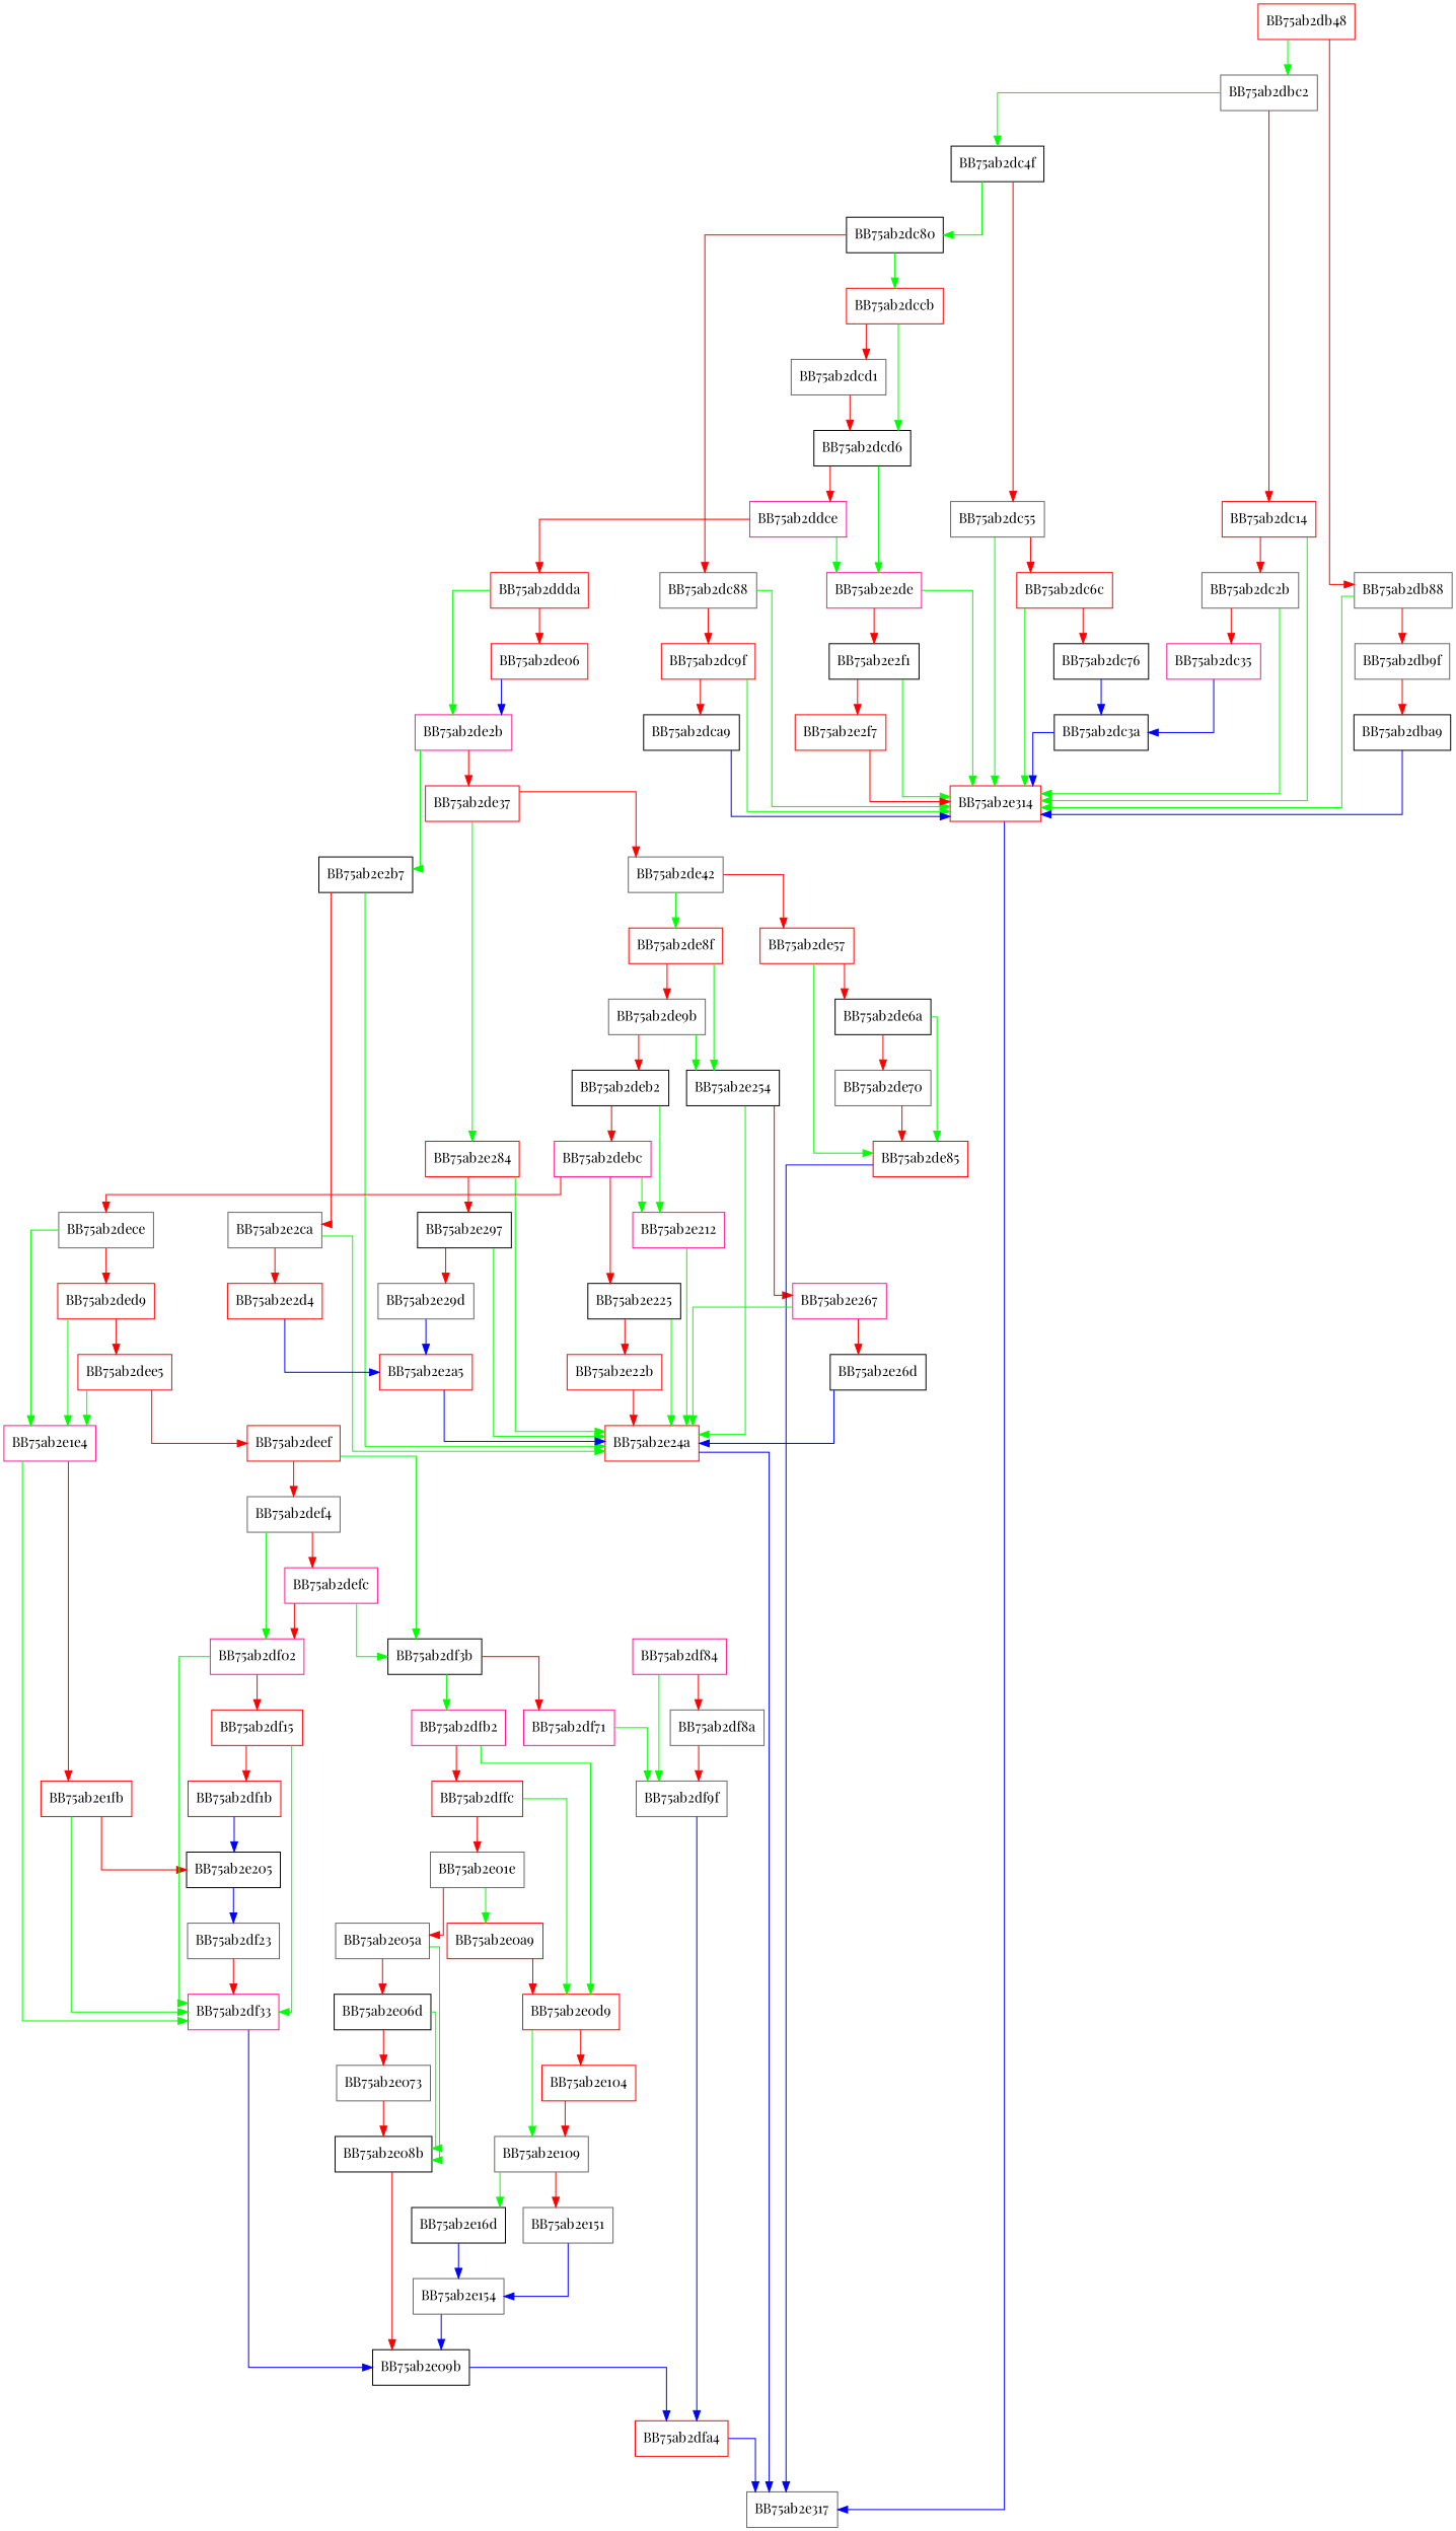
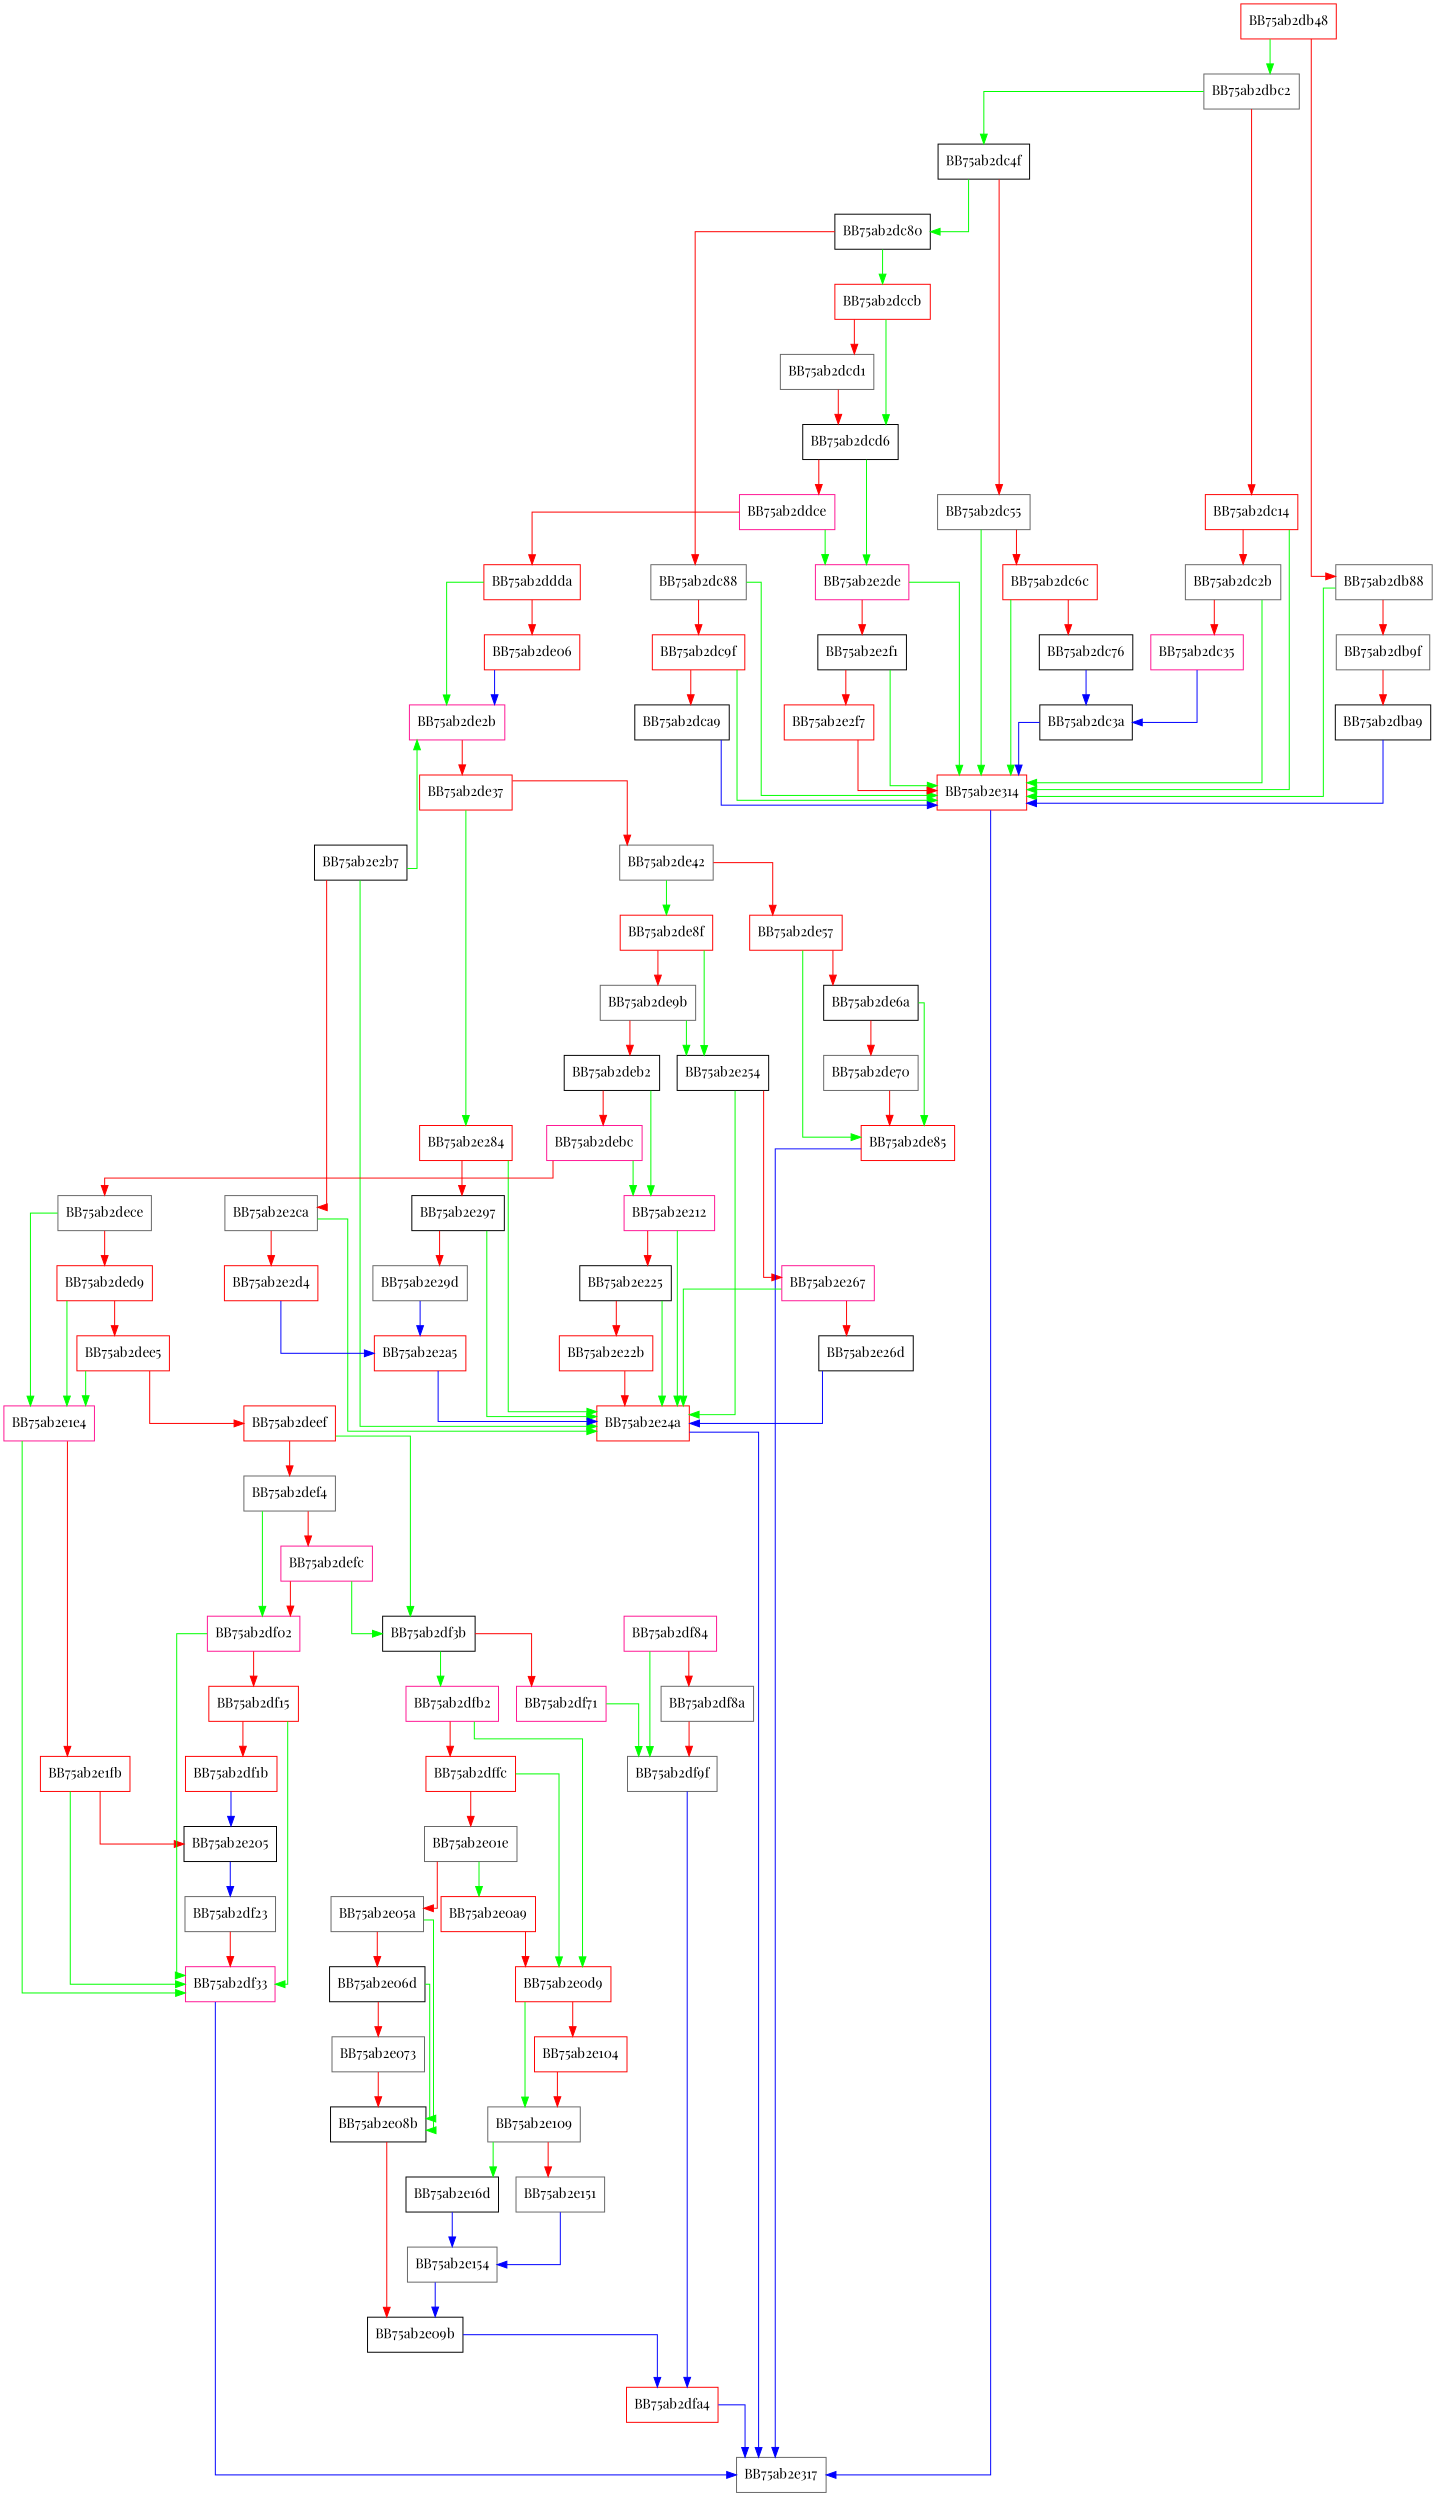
  digraph {
    fontname="Playfair Display"
    splines=ortho
    node [color=red fontname="Playfair Display" shape=box]
    edge [color=red fontname="Playfair Display"]
    BB75ab2dbc2 [color=gray40]
    BB75ab2db48
    BB75ab2db88 [color=gray40]
    BB75ab2dc4f [color=black]
    BB75ab2dc14
    BB75ab2e314
    BB75ab2db9f [color=gray40]
    BB75ab2dc80 [color=black]
    BB75ab2dc55 [color=gray40]
    BB75ab2dc2b [color=gray40]
    BB75ab2e317 [color=gray40]
    BB75ab2dba9 [color=black]
    BB75ab2dccb
    BB75ab2dc88 [color=gray40]
    BB75ab2dc6c
    BB75ab2dc35 [color=deeppink]
    BB75ab2dc3a [color=black]
    BB75ab2dcd6 [color=black]
    BB75ab2dcd1 [color=gray40]
    BB75ab2dc9f
    BB75ab2dc76 [color=black]
    BB75ab2e2de [color=deeppink]
    BB75ab2ddce [color=deeppink]
    BB75ab2dca9 [color=black]
    BB75ab2e2f1 [color=black]
    BB75ab2ddda
    BB75ab2e2f7
    BB75ab2de2b [color=deeppink]
    BB75ab2de06
    BB75ab2e2b7 [color=black]
    BB75ab2de37
    BB75ab2e24a
    BB75ab2e2ca [color=gray40]
    BB75ab2e284
    BB75ab2de42 [color=gray40]
    BB75ab2e2d4
    BB75ab2e297 [color=black]
    BB75ab2de8f
    BB75ab2de57
    BB75ab2e29d [color=gray40]
    BB75ab2e254 [color=black]
    BB75ab2de9b [color=gray40]
    BB75ab2de85
    BB75ab2de6a [color=black]
    BB75ab2e267 [color=deeppink]
    BB75ab2deb2 [color=black]
    BB75ab2de70 [color=gray40]
    BB75ab2e26d [color=black]
    BB75ab2e212 [color=deeppink]
    BB75ab2debc [color=deeppink]
    BB75ab2e225 [color=black]
    BB75ab2dece [color=gray40]
    BB75ab2e22b
    BB75ab2e1e4 [color=deeppink]
    BB75ab2ded9
    BB75ab2df33 [color=deeppink]
    BB75ab2e1fb
    BB75ab2dee5
    BB75ab2e205 [color=black]
    BB75ab2deef
    BB75ab2df3b [color=black]
    BB75ab2def4 [color=gray40]
    BB75ab2dfb2 [color=deeppink]
    BB75ab2df71 [color=deeppink]
    BB75ab2df02 [color=deeppink]
    BB75ab2defc [color=deeppink]
    BB75ab2e0d9
    BB75ab2dffc
    BB75ab2df9f [color=gray40]
    BB75ab2df15
    BB75ab2df1b
    BB75ab2df23 [color=gray40]
    BB75ab2e109 [color=gray40]
    BB75ab2e104
    BB75ab2e01e [color=gray40]
    BB75ab2dfa4
    BB75ab2df84 [color=deeppink]
    BB75ab2df8a [color=gray40]
    BB75ab2e16d [color=black]
    BB75ab2e151 [color=gray40]
    BB75ab2e0a9
    BB75ab2e05a [color=gray40]
    BB75ab2e08b [color=black]
    BB75ab2e06d [color=black]
    BB75ab2e09b [color=black]
    BB75ab2e073 [color=gray40]
    BB75ab2e154 [color=gray40]
    BB75ab2e2a5
    BB75ab2dbc2 -> BB75ab2dc4f [color=green]
    BB75ab2dbc2 -> BB75ab2dc14
    BB75ab2db48 -> BB75ab2dbc2 [color=green]
    BB75ab2db48 -> BB75ab2db88
    BB75ab2db88 -> BB75ab2e314 [color=green]
    BB75ab2db88 -> BB75ab2db9f
    BB75ab2dc4f -> BB75ab2dc80 [color=green]
    BB75ab2dc4f -> BB75ab2dc55
    BB75ab2dc14 -> BB75ab2e314 [color=green]
    BB75ab2dc14 -> BB75ab2dc2b
    BB75ab2e314 -> BB75ab2e317 [color=blue]
    BB75ab2db9f -> BB75ab2dba9
    BB75ab2dc80 -> BB75ab2dccb [color=green]
    BB75ab2dc80 -> BB75ab2dc88
    BB75ab2dc55 -> BB75ab2e314 [color=green]
    BB75ab2dc55 -> BB75ab2dc6c
    BB75ab2dc2b -> BB75ab2e314 [color=green]
    BB75ab2dc2b -> BB75ab2dc35
    BB75ab2dba9 -> BB75ab2e314 [color=blue]
    BB75ab2dccb -> BB75ab2dcd6 [color=green]
    BB75ab2dccb -> BB75ab2dcd1
    BB75ab2dc88 -> BB75ab2e314 [color=green]
    BB75ab2dc88 -> BB75ab2dc9f
    BB75ab2dc6c -> BB75ab2e314 [color=green]
    BB75ab2dc6c -> BB75ab2dc76
    BB75ab2dc35 -> BB75ab2dc3a [color=blue]
    BB75ab2dc3a -> BB75ab2e314 [color=blue]
    BB75ab2dcd6 -> BB75ab2e2de [color=green]
    BB75ab2dcd6 -> BB75ab2ddce
    BB75ab2dcd1 -> BB75ab2dcd6
    BB75ab2dc9f -> BB75ab2e314 [color=green]
    BB75ab2dc9f -> BB75ab2dca9
    BB75ab2dc76 -> BB75ab2dc3a [color=blue]
    BB75ab2e2de -> BB75ab2e314 [color=green]
    BB75ab2e2de -> BB75ab2e2f1
    BB75ab2ddce -> BB75ab2e2de [color=green]
    BB75ab2ddce -> BB75ab2ddda
    BB75ab2dca9 -> BB75ab2e314 [color=blue]
    BB75ab2e2f1 -> BB75ab2e314 [color=green]
    BB75ab2e2f1 -> BB75ab2e2f7
    BB75ab2ddda -> BB75ab2de2b [color=green]
    BB75ab2ddda -> BB75ab2de06
    BB75ab2e2f7 -> BB75ab2e314
-   BB75ab2de2b -> BB75ab2e2b7 [color=green]
+   BB75ab2e2b7 -> BB75ab2de2b [color=green]
    BB75ab2de2b -> BB75ab2de37
    BB75ab2de06 -> BB75ab2de2b [color=blue]
    BB75ab2e2b7 -> BB75ab2e24a [color=green]
    BB75ab2e2b7 -> BB75ab2e2ca
    BB75ab2de37 -> BB75ab2e284 [color=green]
    BB75ab2de37 -> BB75ab2de42
    BB75ab2e24a -> BB75ab2e317 [color=blue]
    BB75ab2e2ca -> BB75ab2e24a [color=green]
    BB75ab2e2ca -> BB75ab2e2d4
    BB75ab2e284 -> BB75ab2e24a [color=green]
    BB75ab2e284 -> BB75ab2e297
    BB75ab2de42 -> BB75ab2de8f [color=green]
    BB75ab2de42 -> BB75ab2de57
    BB75ab2e2d4 -> BB75ab2e2a5 [color=blue]
    BB75ab2e297 -> BB75ab2e24a [color=green]
    BB75ab2e297 -> BB75ab2e29d
    BB75ab2de8f -> BB75ab2e254 [color=green]
    BB75ab2de8f -> BB75ab2de9b
    BB75ab2de57 -> BB75ab2de85 [color=green]
    BB75ab2de57 -> BB75ab2de6a
    BB75ab2e29d -> BB75ab2e2a5 [color=blue]
    BB75ab2e254 -> BB75ab2e24a [color=green]
    BB75ab2e254 -> BB75ab2e267
    BB75ab2de9b -> BB75ab2e254 [color=green]
    BB75ab2de9b -> BB75ab2deb2
    BB75ab2de85 -> BB75ab2e317 [color=blue]
    BB75ab2de6a -> BB75ab2de85 [color=green]
    BB75ab2de6a -> BB75ab2de70
    BB75ab2e267 -> BB75ab2e24a [color=green]
    BB75ab2e267 -> BB75ab2e26d
    BB75ab2deb2 -> BB75ab2e212 [color=green]
    BB75ab2deb2 -> BB75ab2debc
    BB75ab2de70 -> BB75ab2de85
    BB75ab2e26d -> BB75ab2e24a [color=blue]
    BB75ab2e212 -> BB75ab2e24a [color=green]
-   BB75ab2debc -> BB75ab2e225
+   BB75ab2e212 -> BB75ab2e225
    BB75ab2debc -> BB75ab2e212 [color=green]
    BB75ab2debc -> BB75ab2dece
    BB75ab2e225 -> BB75ab2e24a [color=green]
    BB75ab2e225 -> BB75ab2e22b
    BB75ab2dece -> BB75ab2e1e4 [color=green]
    BB75ab2dece -> BB75ab2ded9
    BB75ab2e22b -> BB75ab2e24a
    BB75ab2e1e4 -> BB75ab2df33 [color=green]
    BB75ab2e1e4 -> BB75ab2e1fb
    BB75ab2ded9 -> BB75ab2e1e4 [color=green]
    BB75ab2ded9 -> BB75ab2dee5
-   BB75ab2df33 -> BB75ab2e09b [color=blue]
+   BB75ab2df33 -> BB75ab2e317 [color=blue]
    BB75ab2e1fb -> BB75ab2df33 [color=green]
    BB75ab2e1fb -> BB75ab2e205
    BB75ab2dee5 -> BB75ab2e1e4 [color=green]
    BB75ab2dee5 -> BB75ab2deef
    BB75ab2e205 -> BB75ab2df23 [color=blue]
    BB75ab2deef -> BB75ab2df3b [color=green]
    BB75ab2deef -> BB75ab2def4
    BB75ab2df3b -> BB75ab2dfb2 [color=green]
    BB75ab2df3b -> BB75ab2df71
    BB75ab2def4 -> BB75ab2df02 [color=green]
    BB75ab2def4 -> BB75ab2defc
    BB75ab2dfb2 -> BB75ab2e0d9 [color=green]
    BB75ab2dfb2 -> BB75ab2dffc
    BB75ab2df71 -> BB75ab2df9f [color=green]
    BB75ab2df02 -> BB75ab2df33 [color=green]
    BB75ab2df02 -> BB75ab2df15
    BB75ab2defc -> BB75ab2df3b [color=green]
    BB75ab2defc -> BB75ab2df02
    BB75ab2e0d9 -> BB75ab2e109 [color=green]
    BB75ab2e0d9 -> BB75ab2e104
    BB75ab2dffc -> BB75ab2e0d9 [color=green]
    BB75ab2dffc -> BB75ab2e01e
    BB75ab2df9f -> BB75ab2dfa4 [color=blue]
    BB75ab2df15 -> BB75ab2df33 [color=green]
    BB75ab2df15 -> BB75ab2df1b
    BB75ab2df1b -> BB75ab2e205 [color=blue]
    BB75ab2df23 -> BB75ab2df33
    BB75ab2e109 -> BB75ab2e16d [color=green]
    BB75ab2e109 -> BB75ab2e151
    BB75ab2e104 -> BB75ab2e109
    BB75ab2e01e -> BB75ab2e0a9 [color=green]
    BB75ab2e01e -> BB75ab2e05a
    BB75ab2dfa4 -> BB75ab2e317 [color=blue]
    BB75ab2df84 -> BB75ab2df9f [color=green]
    BB75ab2df84 -> BB75ab2df8a
    BB75ab2df8a -> BB75ab2df9f
    BB75ab2e16d -> BB75ab2e154 [color=blue]
    BB75ab2e151 -> BB75ab2e154 [color=blue]
    BB75ab2e0a9 -> BB75ab2e0d9
    BB75ab2e05a -> BB75ab2e08b [color=green]
    BB75ab2e05a -> BB75ab2e06d
    BB75ab2e08b -> BB75ab2e09b
    BB75ab2e06d -> BB75ab2e08b [color=green]
    BB75ab2e06d -> BB75ab2e073
    BB75ab2e09b -> BB75ab2dfa4 [color=blue]
    BB75ab2e073 -> BB75ab2e08b
    BB75ab2e154 -> BB75ab2e09b [color=blue]
    BB75ab2e2a5 -> BB75ab2e24a [color=blue]
  }
